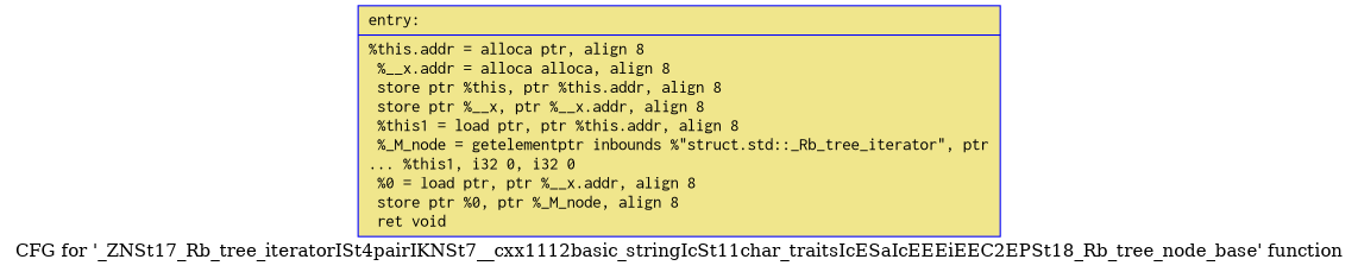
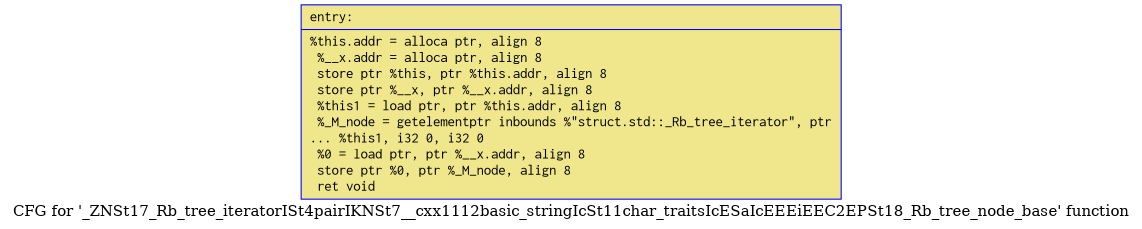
  digraph {
    label="CFG for '_ZNSt17_Rb_tree_iteratorISt4pairIKNSt7__cxx1112basic_stringIcSt11char_traitsIcESaIcEEEiEEC2EPSt18_Rb_tree_node_base' function"
-   n1 [color=blue fillcolor=khaki fontname=Courier label="{entry:\l|  %this.addr = alloca ptr, align 8\l  %__x.addr = alloca alloca, align 8\l  store ptr %this, ptr %this.addr, align 8\l  store ptr %__x, ptr %__x.addr, align 8\l  %this1 = load ptr, ptr %this.addr, align 8\l  %_M_node = getelementptr inbounds %\"struct.std::_Rb_tree_iterator\", ptr\l... %this1, i32 0, i32 0\l  %0 = load ptr, ptr %__x.addr, align 8\l  store ptr %0, ptr %_M_node, align 8\l  ret void\l}" shape=record style=filled]
+   n1 [color=blue fillcolor=khaki fontname=Courier label="{entry:\l|  %this.addr = alloca ptr, align 8\l  %__x.addr = alloca ptr, align 8\l  store ptr %this, ptr %this.addr, align 8\l  store ptr %__x, ptr %__x.addr, align 8\l  %this1 = load ptr, ptr %this.addr, align 8\l  %_M_node = getelementptr inbounds %\"struct.std::_Rb_tree_iterator\", ptr\l... %this1, i32 0, i32 0\l  %0 = load ptr, ptr %__x.addr, align 8\l  store ptr %0, ptr %_M_node, align 8\l  ret void\l}" shape=record style=filled]
  }
